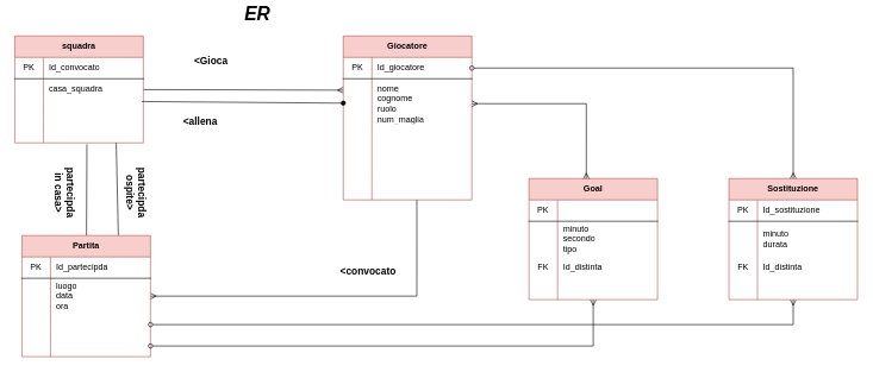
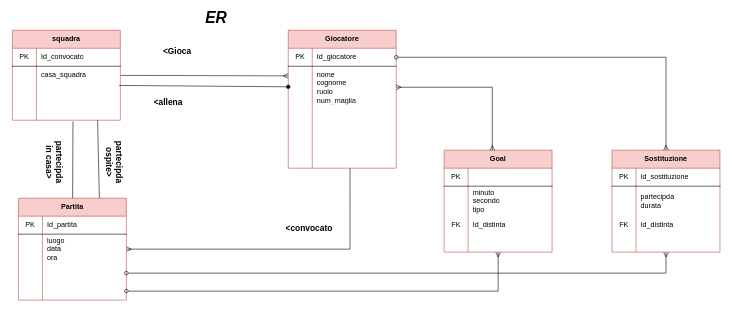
  <mxCell id="0" />
  <mxCell id="1" parent="0" />
  <mxCell id="2" style="rounded=0;orthogonalLoop=1;jettySize=auto;html=1;entryX=0;entryY=0.229;entryDx=0;entryDy=0;entryPerimeter=0;endArrow=ERmany;endFill=0;" parent="1" source="3" target="20" edge="1"><mxGeometry relative="1" as="geometry" /></mxCell>
  <mxCell id="3" value="squadra" style="shape=table;html=1;whiteSpace=wrap;startSize=30;container=1;collapsible=0;childLayout=tableLayout;fixedRows=1;rowLines=0;fontStyle=1;align=center;fillColor=#f8cecc;strokeColor=#b85450;" parent="1" vertex="1"><mxGeometry x="20" y="50" width="180" height="150" as="geometry" /></mxCell>
  <mxCell id="4" value="" style="shape=partialRectangle;html=1;whiteSpace=wrap;collapsible=0;dropTarget=0;pointerEvents=0;fillColor=none;top=0;left=0;bottom=1;right=0;points=[[0,0.5],[1,0.5]];portConstraint=eastwest;" parent="3" vertex="1"><mxGeometry y="30" width="180" height="30" as="geometry" /></mxCell>
  <mxCell id="5" value="PK" style="shape=partialRectangle;html=1;whiteSpace=wrap;connectable=0;fillColor=none;top=0;left=0;bottom=0;right=0;overflow=hidden;" parent="4" vertex="1"><mxGeometry width="40" height="30" as="geometry" /></mxCell>
  <mxCell id="6" value="Id_convocato" style="shape=partialRectangle;html=1;whiteSpace=wrap;connectable=0;fillColor=none;top=0;left=0;bottom=0;right=0;align=left;spacingLeft=6;overflow=hidden;" parent="4" vertex="1"><mxGeometry x="40" width="140" height="30" as="geometry" /></mxCell>
  <mxCell id="7" value="" style="shape=partialRectangle;html=1;whiteSpace=wrap;collapsible=0;dropTarget=0;pointerEvents=0;fillColor=none;top=0;left=0;bottom=0;right=0;points=[[0,0.5],[1,0.5]];portConstraint=eastwest;" parent="3" vertex="1"><mxGeometry y="60" width="180" height="30" as="geometry" /></mxCell>
  <mxCell id="8" value="" style="shape=partialRectangle;html=1;whiteSpace=wrap;connectable=0;fillColor=none;top=0;left=0;bottom=0;right=0;overflow=hidden;" parent="7" vertex="1"><mxGeometry width="40" height="30" as="geometry" /></mxCell>
  <mxCell id="9" value="casa_squadra" style="shape=partialRectangle;html=1;whiteSpace=wrap;connectable=0;fillColor=none;top=0;left=0;bottom=0;right=0;align=left;spacingLeft=6;overflow=hidden;" parent="7" vertex="1"><mxGeometry x="40" width="140" height="30" as="geometry" /></mxCell>
  <mxCell id="10" value="" style="shape=partialRectangle;html=1;whiteSpace=wrap;collapsible=0;dropTarget=0;pointerEvents=0;fillColor=none;top=0;left=0;bottom=0;right=0;points=[[0,0.5],[1,0.5]];portConstraint=eastwest;" parent="3" vertex="1"><mxGeometry y="90" width="180" height="30" as="geometry" /></mxCell>
  <mxCell id="11" value="" style="shape=partialRectangle;html=1;whiteSpace=wrap;connectable=0;fillColor=none;top=0;left=0;bottom=0;right=0;overflow=hidden;" parent="10" vertex="1"><mxGeometry width="40" height="30" as="geometry" /></mxCell>
  <mxCell id="12" value="" style="shape=partialRectangle;html=1;whiteSpace=wrap;connectable=0;fillColor=none;top=0;left=0;bottom=0;right=0;align=left;spacingLeft=6;overflow=hidden;" parent="10" vertex="1"><mxGeometry x="40" width="140" height="30" as="geometry" /></mxCell>
  <mxCell id="13" value="" style="shape=partialRectangle;html=1;whiteSpace=wrap;collapsible=0;dropTarget=0;pointerEvents=0;fillColor=none;top=0;left=0;bottom=0;right=0;points=[[0,0.5],[1,0.5]];portConstraint=eastwest;" parent="3" vertex="1"><mxGeometry y="120" width="180" height="30" as="geometry" /></mxCell>
  <mxCell id="14" value="" style="shape=partialRectangle;html=1;whiteSpace=wrap;connectable=0;fillColor=none;top=0;left=0;bottom=0;right=0;overflow=hidden;" parent="13" vertex="1"><mxGeometry width="40" height="30" as="geometry" /></mxCell>
  <mxCell id="15" value="" style="shape=partialRectangle;html=1;whiteSpace=wrap;connectable=0;fillColor=none;top=0;left=0;bottom=0;right=0;align=left;spacingLeft=6;overflow=hidden;" parent="13" vertex="1"><mxGeometry x="40" width="140" height="30" as="geometry" /></mxCell>
  <mxCell id="16" value="Giocatore" style="shape=table;html=1;whiteSpace=wrap;startSize=30;container=1;collapsible=0;childLayout=tableLayout;fixedRows=1;rowLines=0;fontStyle=1;align=center;fillColor=#f8cecc;strokeColor=#b85450;" parent="1" vertex="1"><mxGeometry x="480" y="50" width="180" height="230" as="geometry" /></mxCell>
  <mxCell id="17" value="" style="shape=partialRectangle;html=1;whiteSpace=wrap;collapsible=0;dropTarget=0;pointerEvents=0;fillColor=none;top=0;left=0;bottom=1;right=0;points=[[0,0.5],[1,0.5]];portConstraint=eastwest;" parent="16" vertex="1"><mxGeometry y="30" width="180" height="30" as="geometry" /></mxCell>
  <mxCell id="18" value="PK" style="shape=partialRectangle;html=1;whiteSpace=wrap;connectable=0;fillColor=none;top=0;left=0;bottom=0;right=0;overflow=hidden;" parent="17" vertex="1"><mxGeometry width="40" height="30" as="geometry" /></mxCell>
  <mxCell id="19" value="Id_giocatore" style="shape=partialRectangle;html=1;whiteSpace=wrap;connectable=0;fillColor=none;top=0;left=0;bottom=0;right=0;align=left;spacingLeft=6;overflow=hidden;" parent="17" vertex="1"><mxGeometry x="40" width="140" height="30" as="geometry" /></mxCell>
  <mxCell id="20" value="" style="shape=partialRectangle;html=1;whiteSpace=wrap;collapsible=0;dropTarget=0;pointerEvents=0;fillColor=none;top=0;left=0;bottom=0;right=0;points=[[0,0.5],[1,0.5]];portConstraint=eastwest;" parent="16" vertex="1"><mxGeometry y="60" width="180" height="70" as="geometry" /></mxCell>
  <mxCell id="21" value="" style="shape=partialRectangle;html=1;whiteSpace=wrap;connectable=0;fillColor=none;top=0;left=0;bottom=0;right=0;overflow=hidden;" parent="20" vertex="1"><mxGeometry width="40" height="70" as="geometry" /></mxCell>
  <mxCell id="22" value="nome&lt;br&gt;cognome&lt;br&gt;ruolo&lt;br&gt;num_maglia" style="shape=partialRectangle;html=1;whiteSpace=wrap;connectable=0;fillColor=none;top=0;left=0;bottom=0;right=0;align=left;spacingLeft=6;overflow=hidden;" parent="20" vertex="1"><mxGeometry x="40" width="140" height="70" as="geometry" /></mxCell>
  <mxCell id="23" value="" style="shape=partialRectangle;html=1;whiteSpace=wrap;collapsible=0;dropTarget=0;pointerEvents=0;fillColor=none;top=0;left=0;bottom=0;right=0;points=[[0,0.5],[1,0.5]];portConstraint=eastwest;" vertex="1" parent="16"><mxGeometry y="130" width="180" height="70" as="geometry" /></mxCell>
  <mxCell id="24" value="" style="shape=partialRectangle;html=1;whiteSpace=wrap;connectable=0;fillColor=none;top=0;left=0;bottom=0;right=0;overflow=hidden;" vertex="1" parent="23"><mxGeometry width="40" height="70" as="geometry" /></mxCell>
  <mxCell id="25" value="" style="shape=partialRectangle;html=1;whiteSpace=wrap;connectable=0;fillColor=none;top=0;left=0;bottom=0;right=0;align=left;spacingLeft=6;overflow=hidden;" vertex="1" parent="23"><mxGeometry x="40" width="140" height="70" as="geometry" /></mxCell>
  <mxCell id="26" value="" style="shape=partialRectangle;html=1;whiteSpace=wrap;collapsible=0;dropTarget=0;pointerEvents=0;fillColor=none;top=0;left=0;bottom=0;right=0;points=[[0,0.5],[1,0.5]];portConstraint=eastwest;" parent="16" vertex="1"><mxGeometry y="200" width="180" height="30" as="geometry" /></mxCell>
  <mxCell id="27" value="" style="shape=partialRectangle;html=1;whiteSpace=wrap;connectable=0;fillColor=none;top=0;left=0;bottom=0;right=0;overflow=hidden;" parent="26" vertex="1"><mxGeometry width="40" height="30" as="geometry" /></mxCell>
  <mxCell id="28" value="" style="shape=partialRectangle;html=1;whiteSpace=wrap;connectable=0;fillColor=none;top=0;left=0;bottom=0;right=0;align=left;spacingLeft=6;overflow=hidden;" parent="26" vertex="1"><mxGeometry x="40" width="140" height="30" as="geometry" /></mxCell>
  <mxCell id="29" value="&amp;lt;Gioca" style="text;html=1;strokeColor=none;fillColor=none;align=center;verticalAlign=middle;whiteSpace=wrap;rounded=0;fontStyle=1;fontSize=14;" parent="1" vertex="1"><mxGeometry x="275" y="75" width="40" height="20" as="geometry" /></mxCell>
  <mxCell id="30" style="edgeStyle=none;rounded=0;orthogonalLoop=1;jettySize=auto;html=1;endArrow=none;endFill=0;entryX=0.989;entryY=0.067;entryDx=0;entryDy=0;entryPerimeter=0;startArrow=oval;startFill=1;" parent="1" source="20" target="10" edge="1"><mxGeometry relative="1" as="geometry"><mxPoint x="340" y="145" as="targetPoint" /></mxGeometry></mxCell>
  <mxCell id="31" value="&lt;b style=&quot;font-size: 14px;&quot;&gt;&amp;lt;allena&lt;/b&gt;" style="text;html=1;strokeColor=none;fillColor=none;align=center;verticalAlign=middle;whiteSpace=wrap;rounded=0;fontSize=14;" parent="1" vertex="1"><mxGeometry x="260" y="160" width="40" height="20" as="geometry" /></mxCell>
  <mxCell id="32" style="edgeStyle=none;rounded=0;orthogonalLoop=1;jettySize=auto;html=1;entryX=0.561;entryY=1.067;entryDx=0;entryDy=0;entryPerimeter=0;startArrow=none;startFill=0;endArrow=none;endFill=0;fontSize=14;" parent="1" source="35" target="13" edge="1"><mxGeometry relative="1" as="geometry" /></mxCell>
  <mxCell id="33" style="edgeStyle=none;rounded=0;orthogonalLoop=1;jettySize=auto;html=1;exitX=0.75;exitY=0;exitDx=0;exitDy=0;startArrow=none;startFill=0;endArrow=none;endFill=0;fontSize=14;entryX=0.789;entryY=1;entryDx=0;entryDy=0;entryPerimeter=0;" parent="1" source="35" target="13" edge="1"><mxGeometry relative="1" as="geometry"><mxPoint x="165" y="270" as="targetPoint" /></mxGeometry></mxCell>
  <mxCell id="34" style="edgeStyle=orthogonalEdgeStyle;rounded=0;orthogonalLoop=1;jettySize=auto;html=1;entryX=0.572;entryY=1;entryDx=0;entryDy=0;entryPerimeter=0;startArrow=ERmany;startFill=0;endArrow=none;endFill=0;fontSize=14;" parent="1" source="35" target="26" edge="1"><mxGeometry relative="1" as="geometry"><Array as="points"><mxPoint x="583" y="415" /></Array></mxGeometry></mxCell>
  <mxCell id="35" value="Partita" style="shape=table;html=1;whiteSpace=wrap;startSize=30;container=1;collapsible=0;childLayout=tableLayout;fixedRows=1;rowLines=0;fontStyle=1;align=center;fillColor=#f8cecc;strokeColor=#b85450;" parent="1" vertex="1"><mxGeometry x="30" y="330" width="180" height="170" as="geometry" /></mxCell>
  <mxCell id="36" value="" style="shape=partialRectangle;html=1;whiteSpace=wrap;collapsible=0;dropTarget=0;pointerEvents=0;fillColor=none;top=0;left=0;bottom=1;right=0;points=[[0,0.5],[1,0.5]];portConstraint=eastwest;" parent="35" vertex="1"><mxGeometry y="30" width="180" height="30" as="geometry" /></mxCell>
  <mxCell id="37" value="PK" style="shape=partialRectangle;html=1;whiteSpace=wrap;connectable=0;fillColor=none;top=0;left=0;bottom=0;right=0;overflow=hidden;" parent="36" vertex="1"><mxGeometry width="40" height="30" as="geometry" /></mxCell>
- <mxCell id="38" value="Id_partecipda" style="shape=partialRectangle;html=1;whiteSpace=wrap;connectable=0;fillColor=none;top=0;left=0;bottom=0;right=0;align=left;spacingLeft=6;overflow=hidden;" parent="36" vertex="1"><mxGeometry x="40" width="140" height="30" as="geometry" /></mxCell>
+ <mxCell id="38" value="Id_partita" style="shape=partialRectangle;html=1;whiteSpace=wrap;connectable=0;fillColor=none;top=0;left=0;bottom=0;right=0;align=left;spacingLeft=6;overflow=hidden;" parent="36" vertex="1"><mxGeometry x="40" width="140" height="30" as="geometry" /></mxCell>
  <mxCell id="39" value="" style="shape=partialRectangle;html=1;whiteSpace=wrap;collapsible=0;dropTarget=0;pointerEvents=0;fillColor=none;top=0;left=0;bottom=0;right=0;points=[[0,0.5],[1,0.5]];portConstraint=eastwest;" parent="35" vertex="1"><mxGeometry y="60" width="180" height="50" as="geometry" /></mxCell>
  <mxCell id="40" value="" style="shape=partialRectangle;html=1;whiteSpace=wrap;connectable=0;fillColor=none;top=0;left=0;bottom=0;right=0;overflow=hidden;" parent="39" vertex="1"><mxGeometry width="40" height="50" as="geometry" /></mxCell>
  <mxCell id="41" value="luogo&lt;br&gt;data&lt;br&gt;ora" style="shape=partialRectangle;html=1;whiteSpace=wrap;connectable=0;fillColor=none;top=0;left=0;bottom=0;right=0;align=left;spacingLeft=6;overflow=hidden;" parent="39" vertex="1"><mxGeometry x="40" width="140" height="50" as="geometry" /></mxCell>
  <mxCell id="42" value="" style="shape=partialRectangle;html=1;whiteSpace=wrap;collapsible=0;dropTarget=0;pointerEvents=0;fillColor=none;top=0;left=0;bottom=0;right=0;points=[[0,0.5],[1,0.5]];portConstraint=eastwest;" parent="35" vertex="1"><mxGeometry y="110" width="180" height="30" as="geometry" /></mxCell>
  <mxCell id="43" value="" style="shape=partialRectangle;html=1;whiteSpace=wrap;connectable=0;fillColor=none;top=0;left=0;bottom=0;right=0;overflow=hidden;" parent="42" vertex="1"><mxGeometry width="40" height="30" as="geometry" /></mxCell>
  <mxCell id="44" value="" style="shape=partialRectangle;html=1;whiteSpace=wrap;connectable=0;fillColor=none;top=0;left=0;bottom=0;right=0;align=left;spacingLeft=6;overflow=hidden;" parent="42" vertex="1"><mxGeometry x="40" width="140" height="30" as="geometry" /></mxCell>
  <mxCell id="45" value="" style="shape=partialRectangle;html=1;whiteSpace=wrap;collapsible=0;dropTarget=0;pointerEvents=0;fillColor=none;top=0;left=0;bottom=0;right=0;points=[[0,0.5],[1,0.5]];portConstraint=eastwest;" parent="35" vertex="1"><mxGeometry y="140" width="180" height="30" as="geometry" /></mxCell>
  <mxCell id="46" value="" style="shape=partialRectangle;html=1;whiteSpace=wrap;connectable=0;fillColor=none;top=0;left=0;bottom=0;right=0;overflow=hidden;" parent="45" vertex="1"><mxGeometry width="40" height="30" as="geometry" /></mxCell>
  <mxCell id="47" value="" style="shape=partialRectangle;html=1;whiteSpace=wrap;connectable=0;fillColor=none;top=0;left=0;bottom=0;right=0;align=left;spacingLeft=6;overflow=hidden;" parent="45" vertex="1"><mxGeometry x="40" width="140" height="30" as="geometry" /></mxCell>
  <mxCell id="48" value="partecipda&lt;br&gt;in casa&amp;gt;" style="text;html=1;strokeColor=none;fillColor=none;align=center;verticalAlign=middle;whiteSpace=wrap;rounded=0;fontSize=14;rotation=90;fontStyle=1" parent="1" vertex="1"><mxGeometry x="40" y="260" width="100" height="20" as="geometry" /></mxCell>
  <mxCell id="49" value="partecipda&lt;br&gt;ospite&amp;gt;" style="text;html=1;strokeColor=none;fillColor=none;align=center;verticalAlign=middle;whiteSpace=wrap;rounded=0;fontSize=14;rotation=90;fontStyle=1" parent="1" vertex="1"><mxGeometry x="140" y="260" width="100" height="20" as="geometry" /></mxCell>
  <mxCell id="50" value="&amp;lt;convocato" style="text;html=1;strokeColor=none;fillColor=none;align=center;verticalAlign=middle;whiteSpace=wrap;rounded=0;fontSize=14;fontStyle=1" parent="1" vertex="1"><mxGeometry x="470" y="370" width="90" height="20" as="geometry" /></mxCell>
- <mxCell id="51" value="&lt;b&gt;&lt;i&gt;&lt;font style=&quot;font-size: 26px&quot;&gt;ER&lt;/font&gt;&lt;/i&gt;&lt;/b&gt;" style="text;html=1;strokeColor=none;fillColor=none;align=center;verticalAlign=middle;whiteSpace=wrap;rounded=0;fontSize=14;" parent="1" vertex="1"><mxGeometry x="340" y="10" width="40" height="20" as="geometry" /></mxCell>
+ <mxCell id="51" value="&lt;b&gt;&lt;i&gt;&lt;font style=&quot;font-size: 26px&quot;&gt;ER&lt;/font&gt;&lt;/i&gt;&lt;/b&gt;" style="text;html=1;strokeColor=none;fillColor=none;align=center;verticalAlign=middle;whiteSpace=wrap;rounded=0;fontSize=14;" parent="1" vertex="1"><mxGeometry x="340" y="20" width="40" height="20" as="geometry" /></mxCell>
  <mxCell id="52" style="edgeStyle=orthogonalEdgeStyle;rounded=0;orthogonalLoop=1;jettySize=auto;html=1;entryX=1;entryY=0.5;entryDx=0;entryDy=0;startArrow=ERmany;startFill=0;endArrow=oval;endFill=0;fontSize=14;" edge="1" parent="1" source="53" target="45"><mxGeometry relative="1" as="geometry" /></mxCell>
  <mxCell id="53" value="Goal" style="shape=table;html=1;whiteSpace=wrap;startSize=30;container=1;collapsible=0;childLayout=tableLayout;fixedRows=1;rowLines=0;fontStyle=1;align=center;fillColor=#f8cecc;strokeColor=#b85450;" vertex="1" parent="1"><mxGeometry x="740" y="250" width="180" height="170" as="geometry" /></mxCell>
  <mxCell id="54" value="" style="shape=partialRectangle;html=1;whiteSpace=wrap;collapsible=0;dropTarget=0;pointerEvents=0;fillColor=none;top=0;left=0;bottom=1;right=0;points=[[0,0.5],[1,0.5]];portConstraint=eastwest;" vertex="1" parent="53"><mxGeometry y="30" width="180" height="30" as="geometry" /></mxCell>
  <mxCell id="55" value="PK" style="shape=partialRectangle;html=1;whiteSpace=wrap;connectable=0;fillColor=none;top=0;left=0;bottom=0;right=0;overflow=hidden;" vertex="1" parent="54"><mxGeometry width="40" height="30" as="geometry" /></mxCell>
  <mxCell id="56" value="" style="shape=partialRectangle;html=1;whiteSpace=wrap;collapsible=0;dropTarget=0;pointerEvents=0;fillColor=none;top=0;left=0;bottom=0;right=0;points=[[0,0.5],[1,0.5]];portConstraint=eastwest;" vertex="1" parent="53"><mxGeometry y="60" width="180" height="50" as="geometry" /></mxCell>
  <mxCell id="57" value="" style="shape=partialRectangle;html=1;whiteSpace=wrap;connectable=0;fillColor=none;top=0;left=0;bottom=0;right=0;overflow=hidden;" vertex="1" parent="56"><mxGeometry width="40" height="50" as="geometry" /></mxCell>
  <mxCell id="58" value="minuto&lt;br&gt;secondo&lt;br&gt;tipo" style="shape=partialRectangle;html=1;whiteSpace=wrap;connectable=0;fillColor=none;top=0;left=0;bottom=0;right=0;align=left;spacingLeft=6;overflow=hidden;" vertex="1" parent="56"><mxGeometry x="40" width="140" height="50" as="geometry" /></mxCell>
  <mxCell id="59" value="" style="shape=partialRectangle;html=1;whiteSpace=wrap;collapsible=0;dropTarget=0;pointerEvents=0;fillColor=none;top=0;left=0;bottom=0;right=0;points=[[0,0.5],[1,0.5]];portConstraint=eastwest;" vertex="1" parent="53"><mxGeometry y="110" width="180" height="30" as="geometry" /></mxCell>
  <mxCell id="60" value="FK" style="shape=partialRectangle;html=1;whiteSpace=wrap;connectable=0;fillColor=none;top=0;left=0;bottom=0;right=0;overflow=hidden;" vertex="1" parent="59"><mxGeometry width="40" height="30" as="geometry" /></mxCell>
  <mxCell id="61" value="Id_distinta" style="shape=partialRectangle;html=1;whiteSpace=wrap;connectable=0;fillColor=none;top=0;left=0;bottom=0;right=0;align=left;spacingLeft=6;overflow=hidden;" vertex="1" parent="59"><mxGeometry x="40" width="140" height="30" as="geometry" /></mxCell>
  <mxCell id="62" value="" style="shape=partialRectangle;html=1;whiteSpace=wrap;collapsible=0;dropTarget=0;pointerEvents=0;fillColor=none;top=0;left=0;bottom=0;right=0;points=[[0,0.5],[1,0.5]];portConstraint=eastwest;" vertex="1" parent="53"><mxGeometry y="140" width="180" height="30" as="geometry" /></mxCell>
  <mxCell id="63" value="" style="shape=partialRectangle;html=1;whiteSpace=wrap;connectable=0;fillColor=none;top=0;left=0;bottom=0;right=0;overflow=hidden;" vertex="1" parent="62"><mxGeometry width="40" height="30" as="geometry" /></mxCell>
  <mxCell id="64" value="" style="shape=partialRectangle;html=1;whiteSpace=wrap;connectable=0;fillColor=none;top=0;left=0;bottom=0;right=0;align=left;spacingLeft=6;overflow=hidden;" vertex="1" parent="62"><mxGeometry x="40" width="140" height="30" as="geometry" /></mxCell>
  <mxCell id="65" style="edgeStyle=orthogonalEdgeStyle;rounded=0;orthogonalLoop=1;jettySize=auto;html=1;entryX=1;entryY=0.5;entryDx=0;entryDy=0;startArrow=ERmany;startFill=0;endArrow=oval;endFill=0;fontSize=14;" edge="1" parent="1" source="66" target="42"><mxGeometry relative="1" as="geometry" /></mxCell>
  <mxCell id="66" value="Sostituzione" style="shape=table;html=1;whiteSpace=wrap;startSize=30;container=1;collapsible=0;childLayout=tableLayout;fixedRows=1;rowLines=0;fontStyle=1;align=center;fillColor=#f8cecc;strokeColor=#b85450;" vertex="1" parent="1"><mxGeometry x="1020" y="250" width="180" height="170" as="geometry" /></mxCell>
  <mxCell id="67" value="" style="shape=partialRectangle;html=1;whiteSpace=wrap;collapsible=0;dropTarget=0;pointerEvents=0;fillColor=none;top=0;left=0;bottom=1;right=0;points=[[0,0.5],[1,0.5]];portConstraint=eastwest;" vertex="1" parent="66"><mxGeometry y="30" width="180" height="30" as="geometry" /></mxCell>
  <mxCell id="68" value="PK" style="shape=partialRectangle;html=1;whiteSpace=wrap;connectable=0;fillColor=none;top=0;left=0;bottom=0;right=0;overflow=hidden;" vertex="1" parent="67"><mxGeometry width="40" height="30" as="geometry" /></mxCell>
  <mxCell id="69" value="Id_sostituzione" style="shape=partialRectangle;html=1;whiteSpace=wrap;connectable=0;fillColor=none;top=0;left=0;bottom=0;right=0;align=left;spacingLeft=6;overflow=hidden;" vertex="1" parent="67"><mxGeometry x="40" width="140" height="30" as="geometry" /></mxCell>
  <mxCell id="70" value="" style="shape=partialRectangle;html=1;whiteSpace=wrap;collapsible=0;dropTarget=0;pointerEvents=0;fillColor=none;top=0;left=0;bottom=0;right=0;points=[[0,0.5],[1,0.5]];portConstraint=eastwest;" vertex="1" parent="66"><mxGeometry y="60" width="180" height="50" as="geometry" /></mxCell>
  <mxCell id="71" value="" style="shape=partialRectangle;html=1;whiteSpace=wrap;connectable=0;fillColor=none;top=0;left=0;bottom=0;right=0;overflow=hidden;" vertex="1" parent="70"><mxGeometry width="40" height="50" as="geometry" /></mxCell>
- <mxCell id="72" value="minuto&lt;br&gt;durata" style="shape=partialRectangle;html=1;whiteSpace=wrap;connectable=0;fillColor=none;top=0;left=0;bottom=0;right=0;align=left;spacingLeft=6;overflow=hidden;" vertex="1" parent="70"><mxGeometry x="40" width="140" height="50" as="geometry" /></mxCell>
+ <mxCell id="72" value="partecipda&lt;br&gt;durata" style="shape=partialRectangle;html=1;whiteSpace=wrap;connectable=0;fillColor=none;top=0;left=0;bottom=0;right=0;align=left;spacingLeft=6;overflow=hidden;" vertex="1" parent="70"><mxGeometry x="40" width="140" height="50" as="geometry" /></mxCell>
  <mxCell id="73" value="" style="shape=partialRectangle;html=1;whiteSpace=wrap;collapsible=0;dropTarget=0;pointerEvents=0;fillColor=none;top=0;left=0;bottom=0;right=0;points=[[0,0.5],[1,0.5]];portConstraint=eastwest;" vertex="1" parent="66"><mxGeometry y="110" width="180" height="30" as="geometry" /></mxCell>
  <mxCell id="74" value="FK" style="shape=partialRectangle;html=1;whiteSpace=wrap;connectable=0;fillColor=none;top=0;left=0;bottom=0;right=0;overflow=hidden;" vertex="1" parent="73"><mxGeometry width="40" height="30" as="geometry" /></mxCell>
  <mxCell id="75" value="Id_distinta" style="shape=partialRectangle;html=1;whiteSpace=wrap;connectable=0;fillColor=none;top=0;left=0;bottom=0;right=0;align=left;spacingLeft=6;overflow=hidden;" vertex="1" parent="73"><mxGeometry x="40" width="140" height="30" as="geometry" /></mxCell>
  <mxCell id="76" value="" style="shape=partialRectangle;html=1;whiteSpace=wrap;collapsible=0;dropTarget=0;pointerEvents=0;fillColor=none;top=0;left=0;bottom=0;right=0;points=[[0,0.5],[1,0.5]];portConstraint=eastwest;" vertex="1" parent="66"><mxGeometry y="140" width="180" height="30" as="geometry" /></mxCell>
  <mxCell id="77" value="" style="shape=partialRectangle;html=1;whiteSpace=wrap;connectable=0;fillColor=none;top=0;left=0;bottom=0;right=0;overflow=hidden;" vertex="1" parent="76"><mxGeometry width="40" height="30" as="geometry" /></mxCell>
  <mxCell id="78" value="" style="shape=partialRectangle;html=1;whiteSpace=wrap;connectable=0;fillColor=none;top=0;left=0;bottom=0;right=0;align=left;spacingLeft=6;overflow=hidden;" vertex="1" parent="76"><mxGeometry x="40" width="140" height="30" as="geometry" /></mxCell>
  <mxCell id="79" style="edgeStyle=orthogonalEdgeStyle;rounded=0;orthogonalLoop=1;jettySize=auto;html=1;entryX=0.446;entryY=0.002;entryDx=0;entryDy=0;entryPerimeter=0;startArrow=ERmany;startFill=0;endArrow=ERmany;endFill=0;" edge="1" parent="1" source="20" target="53"><mxGeometry relative="1" as="geometry" /></mxCell>
  <mxCell id="80" style="edgeStyle=orthogonalEdgeStyle;rounded=0;orthogonalLoop=1;jettySize=auto;html=1;startArrow=oval;startFill=0;endArrow=ERmany;endFill=0;fontSize=14;" edge="1" parent="1" source="17" target="66"><mxGeometry relative="1" as="geometry" /></mxCell>
